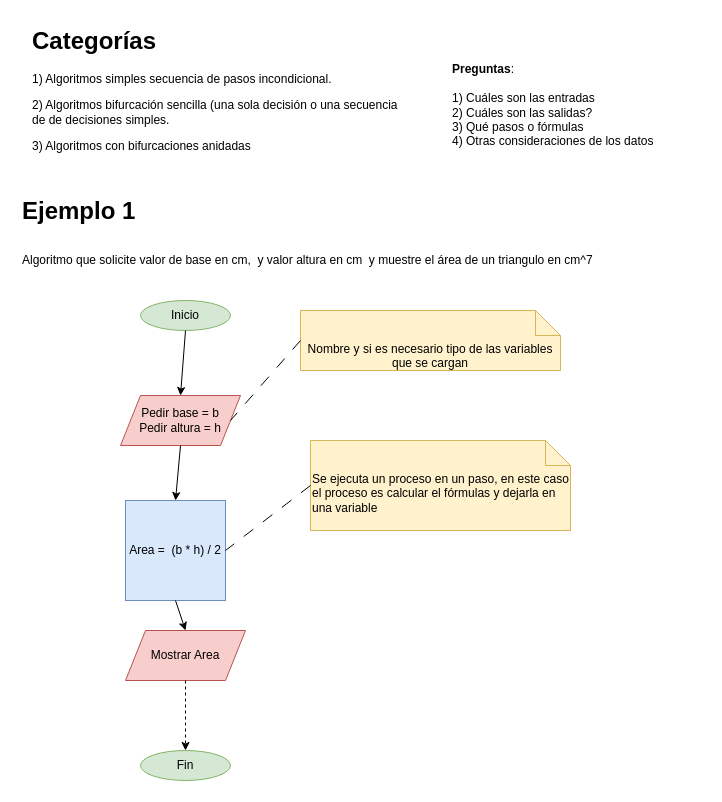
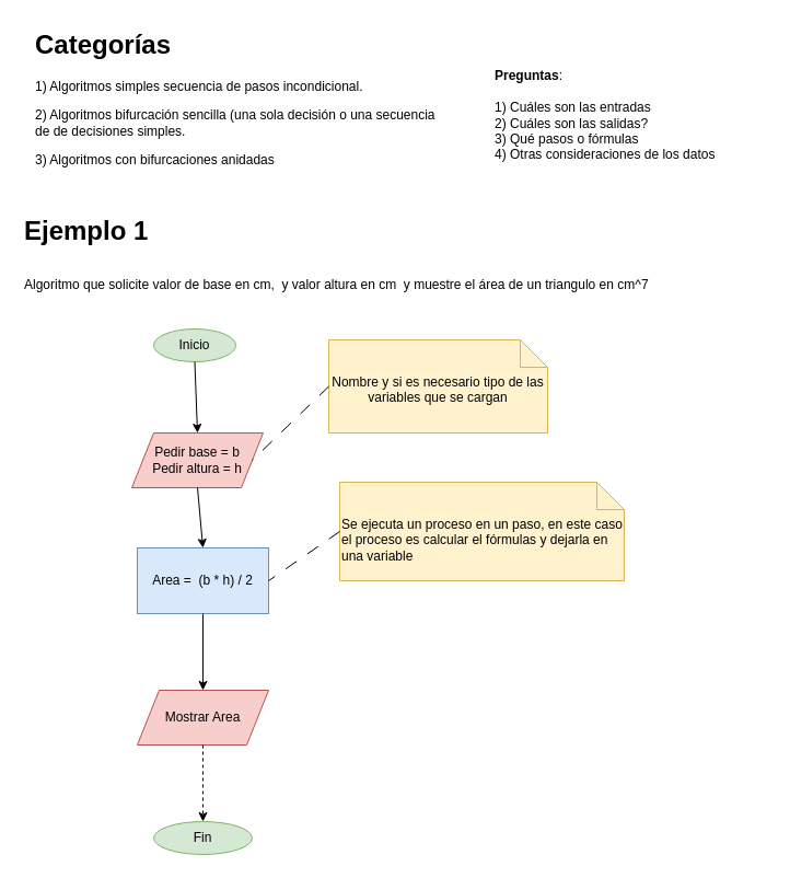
  <mxCell id="0" />
  <mxCell id="1" parent="0" />
  <mxCell id="2" value="&lt;h1 style=&quot;margin-top: 0px;&quot;&gt;Categorías&lt;/h1&gt;&lt;p&gt;1) Algoritmos simples secuencia de pasos incondicional.&lt;/p&gt;&lt;p&gt;2) Algoritmos bifurcación sencilla (una sola decisión o una secuencia de de decisiones simples.&lt;/p&gt;&lt;p&gt;3) Algoritmos con bifurcaciones anidadas&lt;/p&gt;&lt;p&gt;&lt;br&gt;&lt;/p&gt;" style="text;html=1;whiteSpace=wrap;overflow=hidden;rounded=0;" vertex="1" parent="1"><mxGeometry x="30" y="20" width="370" height="170" as="geometry" /></mxCell>
  <mxCell id="3" value="&lt;h1 style=&quot;margin-top: 0px;&quot;&gt;&lt;span style=&quot;background-color: initial;&quot;&gt;Ejemplo 1&lt;/span&gt;&lt;/h1&gt;&lt;h1 style=&quot;margin-top: 0px;&quot;&gt;&lt;span style=&quot;font-size: 12px; font-weight: 400;&quot;&gt;Algoritmo que solicite valor de base en cm,&amp;nbsp; y valor altura en cm&amp;nbsp; y muestre el área de un triangulo en cm^7&lt;/span&gt;&lt;/h1&gt;" style="text;html=1;whiteSpace=wrap;overflow=hidden;rounded=0;" vertex="1" parent="1"><mxGeometry x="20" y="190" width="585" height="100" as="geometry" /></mxCell>
  <mxCell id="4" value="&lt;b&gt;Preguntas&lt;/b&gt;:&lt;div&gt;&lt;br&gt;&lt;/div&gt;&lt;div&gt;1) Cuáles son las entradas&lt;br&gt;2) Cuáles son las salidas?&lt;br&gt;3) Qué pasos o fórmulas&lt;br&gt;4) Otras consideraciones de los datos&lt;/div&gt;" style="text;html=1;align=left;verticalAlign=middle;whiteSpace=wrap;rounded=0;" vertex="1" parent="1"><mxGeometry x="450" y="40" width="250" height="130" as="geometry" /></mxCell>
- <mxCell id="5" value="Inicio" style="ellipse;whiteSpace=wrap;html=1;fillColor=#d5e8d4;strokeColor=#82b366;" vertex="1" parent="1"><mxGeometry x="140" y="300" width="90" height="30" as="geometry" /></mxCell>
+ <mxCell id="5" value="Inicio" style="ellipse;whiteSpace=wrap;html=1;fillColor=#d5e8d4;strokeColor=#82b366;" vertex="1" parent="1"><mxGeometry x="140" y="300" width="75" height="30" as="geometry" /></mxCell>
  <mxCell id="6" value="Pedir base = b&lt;div&gt;Pedir altura = h&lt;/div&gt;" style="shape=parallelogram;perimeter=parallelogramPerimeter;whiteSpace=wrap;html=1;fixedSize=1;fillColor=#f8cecc;strokeColor=#b85450;" vertex="1" parent="1"><mxGeometry x="120" y="395" width="120" height="50" as="geometry" /></mxCell>
- <mxCell id="7" value="Nombre y si es necesario tipo de las variables que se cargan" style="shape=note2;boundedLbl=1;whiteSpace=wrap;html=1;size=25;verticalAlign=top;align=center;fillColor=#fff2cc;strokeColor=#d6b656;" vertex="1" parent="1"><mxGeometry x="300" y="310" width="260" height="60" as="geometry" /></mxCell>
+ <mxCell id="7" value="Nombre y si es necesario tipo de las variables que se cargan" style="shape=note2;boundedLbl=1;whiteSpace=wrap;html=1;size=25;verticalAlign=top;align=center;fillColor=#fff2cc;strokeColor=#d6b656;" vertex="1" parent="1"><mxGeometry x="300" y="310" width="200" height="85" as="geometry" /></mxCell>
  <mxCell id="8" value="" style="endArrow=none;html=1;rounded=0;exitX=0;exitY=0.5;exitDx=0;exitDy=0;exitPerimeter=0;entryX=1;entryY=0.5;entryDx=0;entryDy=0;dashed=1;dashPattern=12 12;endFill=0;" edge="1" parent="1" source="7" target="6"><mxGeometry width="50" height="50" relative="1" as="geometry"><mxPoint x="250" y="420" as="sourcePoint" /><mxPoint x="300" y="370" as="targetPoint" /></mxGeometry></mxCell>
  <mxCell id="9" value="" style="endArrow=classic;html=1;rounded=0;exitX=0.5;exitY=1;exitDx=0;exitDy=0;entryX=0.5;entryY=0;entryDx=0;entryDy=0;" edge="1" parent="1" source="5" target="6"><mxGeometry width="50" height="50" relative="1" as="geometry"><mxPoint x="250" y="470" as="sourcePoint" /><mxPoint x="300" y="420" as="targetPoint" /></mxGeometry></mxCell>
- <mxCell id="10" value="Area =&amp;nbsp; (b * h) / 2" style="rounded=0;whiteSpace=wrap;html=1;fillColor=#dae8fc;strokeColor=#6c8ebf;" vertex="1" parent="1"><mxGeometry x="125" y="500" width="100" height="100" as="geometry" /></mxCell>
+ <mxCell id="10" value="Area =&amp;nbsp; (b * h) / 2" style="rounded=0;whiteSpace=wrap;html=1;fillColor=#dae8fc;strokeColor=#6c8ebf;" vertex="1" parent="1"><mxGeometry x="125" y="500" width="120" height="60" as="geometry" /></mxCell>
  <mxCell id="11" value="" style="endArrow=classic;html=1;rounded=0;exitX=0.5;exitY=1;exitDx=0;exitDy=0;entryX=0.5;entryY=0;entryDx=0;entryDy=0;" edge="1" parent="1" source="6" target="10"><mxGeometry width="50" height="50" relative="1" as="geometry"><mxPoint x="300" y="500" as="sourcePoint" /><mxPoint x="350" y="450" as="targetPoint" /></mxGeometry></mxCell>
  <mxCell id="12" value="Se ejecuta un proceso en un paso, en este caso el proceso es calcular el fórmulas y dejarla en una variable" style="shape=note2;boundedLbl=1;whiteSpace=wrap;html=1;size=25;verticalAlign=top;align=left;fillColor=#fff2cc;strokeColor=#d6b656;" vertex="1" parent="1"><mxGeometry x="310" y="440" width="260" height="90" as="geometry" /></mxCell>
  <mxCell id="13" value="" style="endArrow=none;html=1;rounded=0;exitX=0;exitY=0.5;exitDx=0;exitDy=0;exitPerimeter=0;entryX=1;entryY=0.5;entryDx=0;entryDy=0;dashed=1;dashPattern=12 12;endFill=0;" edge="1" parent="1" source="12" target="10"><mxGeometry width="50" height="50" relative="1" as="geometry"><mxPoint x="345" y="520" as="sourcePoint" /><mxPoint x="280" y="585" as="targetPoint" /></mxGeometry></mxCell>
  <mxCell id="14" value="Mostrar Area" style="shape=parallelogram;perimeter=parallelogramPerimeter;whiteSpace=wrap;html=1;fixedSize=1;fillColor=#f8cecc;strokeColor=#b85450;" vertex="1" parent="1"><mxGeometry x="125" y="630" width="120" height="50" as="geometry" /></mxCell>
  <mxCell id="15" value="" style="endArrow=classic;html=1;rounded=0;exitX=0.5;exitY=1;exitDx=0;exitDy=0;entryX=0.5;entryY=0;entryDx=0;entryDy=0;" edge="1" parent="1" source="10" target="14"><mxGeometry width="50" height="50" relative="1" as="geometry"><mxPoint x="260" y="660" as="sourcePoint" /><mxPoint x="310" y="610" as="targetPoint" /></mxGeometry></mxCell>
  <mxCell id="16" value="Fin" style="ellipse;whiteSpace=wrap;html=1;fillColor=#d5e8d4;strokeColor=#82b366;" vertex="1" parent="1"><mxGeometry x="140" y="750" width="90" height="30" as="geometry" /></mxCell>
  <mxCell id="17" value="" style="endArrow=classic;html=1;rounded=0;exitX=0.5;exitY=1;exitDx=0;exitDy=0;entryX=0.5;entryY=0;entryDx=0;entryDy=0;dashed=1;" edge="1" parent="1" source="14" target="16"><mxGeometry width="50" height="50" relative="1" as="geometry"><mxPoint x="300" y="700" as="sourcePoint" /><mxPoint x="350" y="650" as="targetPoint" /></mxGeometry></mxCell>
